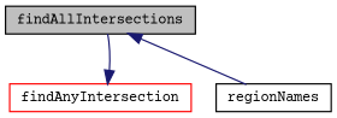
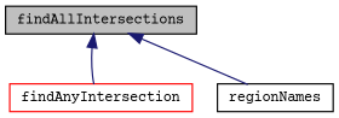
  digraph {
    fontname="Courier Prime"
    rankdir=TB
    node [color=black fontname="Courier Prime" fontsize=10 shape=record]
    edge [color=midnightblue dir=back fontname="Courier Prime" fontsize=10 labelfontname=Helvetica labelfontsize=10 style=solid]
    n1 [fillcolor=grey75 fontcolor=black height=0.2 label=findAllIntersections style=filled width=0.4]
    n2 [color=red height=0.2 label=findAnyIntersection width=0.4]
    n3 [height=0.2 label=regionNames width=0.4]
-   n2 -> n1
+   n1 -> n2
    n1 -> n3
  }
